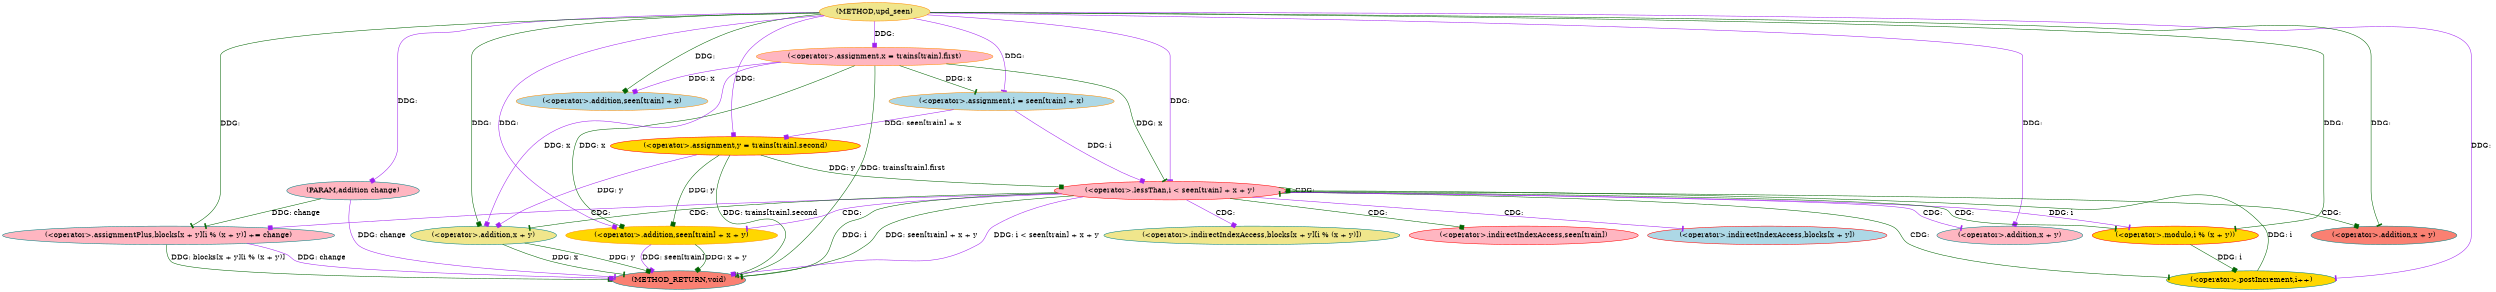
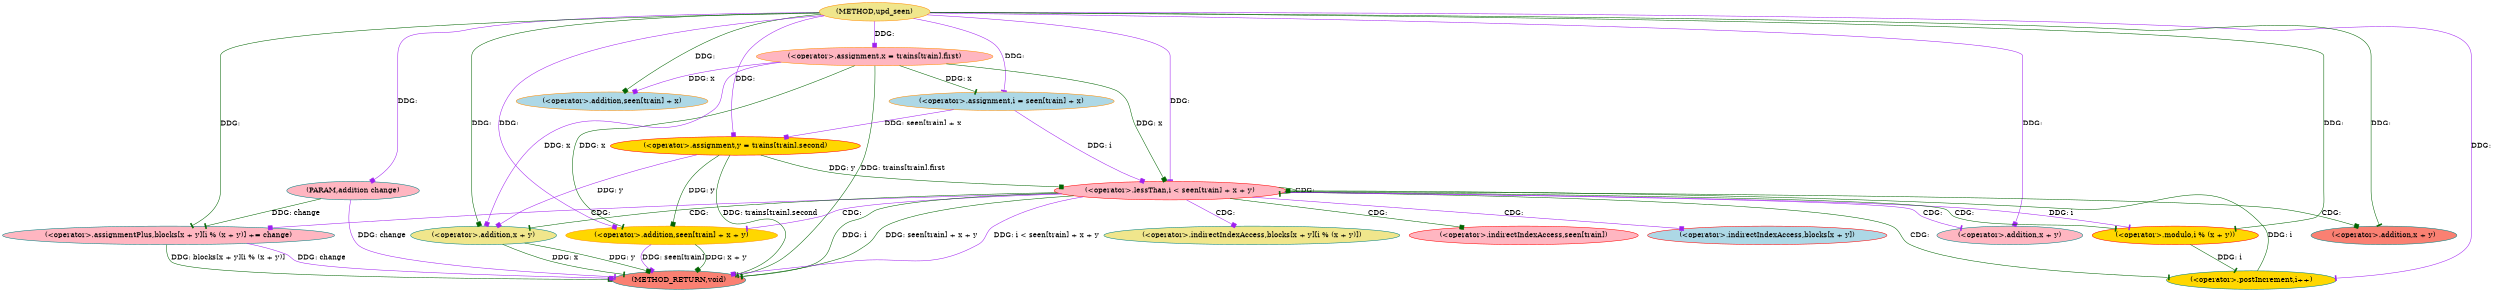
  digraph {
    node [color=teal fillcolor=lightpink style=filled]
    edge [arrowhead=box color=darkgreen]
    n1 [color=darkorange fillcolor=khaki label="(METHOD,upd_seen)"]
    n2 [label="(PARAM,addition change)"]
    n3 [color=darkorange label="(<operator>.assignment,x = trains[train].first)"]
    n4 [color=red fillcolor=gold label="(<operator>.assignment,y = trains[train].second)"]
    n5 [color=darkorange fillcolor=lightblue label="(<operator>.assignment,i = seen[train] + x)"]
    n6 [color=red label="(<operator>.lessThan,i < seen[train] + x + y)"]
    n7 [fillcolor=gold label="(<operator>.postIncrement,i++)"]
    n8 [label="(<operator>.assignmentPlus,blocks[x + y][i % (x + y)] += change)"]
    n9 [color=darkorange fillcolor=lightblue label="(<operator>.addition,seen[train] + x)"]
    n10 [color=darkorange fillcolor=gold label="(<operator>.addition,seen[train] + x + y)"]
    n11 [fillcolor=khaki label="(<operator>.addition,x + y)"]
    n12 [color=red fillcolor=gold label="(<operator>.modulo,i % (x + y))"]
    n13 [label="(<operator>.addition,x + y)"]
    n14 [fillcolor=salmon label="(<operator>.addition,x + y)"]
    n15 [fillcolor=salmon label="(METHOD_RETURN,void)"]
    n16 [fillcolor=khaki label="(<operator>.indirectIndexAccess,blocks[x + y][i % (x + y)])"]
    n17 [color=red label="(<operator>.indirectIndexAccess,seen[train])"]
    n18 [color=red fillcolor=lightblue label="(<operator>.indirectIndexAccess,blocks[x + y])"]
    n1 -> n2 [color=purple label="DDG: "]
    n1 -> n3 [color=purple label="DDG: "]
    n1 -> n4 [color=purple label="DDG: "]
    n1 -> n5 [arrowhead=tee color=purple label="DDG: "]
    n1 -> n6 [arrowhead=tee color=purple label="DDG: "]
    n1 -> n7 [arrowhead=tee color=purple label="DDG: "]
    n1 -> n8 [arrowhead=tee label="DDG: "]
    n1 -> n9 [label="DDG: "]
    n1 -> n10 [color=purple label="DDG: "]
    n1 -> n11 [label="DDG: "]
    n1 -> n12 [arrowhead=tee label="DDG: "]
    n1 -> n13 [color=purple label="DDG: "]
    n1 -> n14 [arrowhead=tee label="DDG: "]
    n2 -> n8 [arrowhead=tee label="DDG: change"]
    n2 -> n15 [arrowhead=tee color=purple label="DDG: change"]
    n3 -> n5 [arrowhead=tee label="DDG: x"]
-   n3 -> n6 [arrowhead=tee label="DDG: x"]
+   n3 -> n6 [label="DDG: x"]
    n3 -> n9 [color=purple label="DDG: x"]
-   n3 -> n10 [label="DDG: x"]
+   n3 -> n10 [arrowhead=tee label="DDG: x"]
    n3 -> n11 [color=purple label="DDG: x"]
    n3 -> n15 [arrowhead=tee label="DDG: trains[train].first"]
    n4 -> n6 [label="DDG: y"]
    n4 -> n10 [label="DDG: y"]
    n4 -> n11 [color=purple label="DDG: y"]
    n4 -> n15 [arrowhead=tee label="DDG: trains[train].second"]
    n5 -> n4 [color=purple label="DDG: seen[train] + x"]
    n5 -> n6 [color=purple label="DDG: i"]
    n6 -> n6 [arrowhead=tee label="CDG: "]
    n6 -> n7 [arrowhead=tee label="CDG: "]
    n6 -> n8 [color=purple label="CDG: "]
    n6 -> n10 [arrowhead=tee color=purple label="CDG: "]
    n6 -> n11 [arrowhead=tee label="CDG: "]
    n6 -> n12 [arrowhead=tee color=purple label="DDG: i"]
    n6 -> n12 [arrowhead=tee label="CDG: "]
    n6 -> n13 [arrowhead=tee color=purple label="CDG: "]
    n6 -> n14 [label="CDG: "]
    n6 -> n15 [arrowhead=tee label="DDG: i"]
    n6 -> n15 [arrowhead=tee label="DDG: seen[train] + x + y"]
    n6 -> n15 [color=purple label="DDG: i < seen[train] + x + y"]
    n6 -> n16 [color=purple label="CDG: "]
    n6 -> n17 [label="CDG: "]
-   n6 -> n18 [arrowhead=tee color=purple label="CDG: "]
+   n6 -> n18 [color=purple label="CDG: "]
    n7 -> n6 [label="DDG: i"]
    n8 -> n15 [label="DDG: blocks[x + y][i % (x + y)]"]
    n8 -> n15 [color=purple label="DDG: change"]
    n10 -> n15 [color=purple label="DDG: seen[train]"]
    n10 -> n15 [label="DDG: x + y"]
    n11 -> n15 [arrowhead=tee label="DDG: x"]
    n11 -> n15 [label="DDG: y"]
-   n12 -> n7 [label="DDG: i"]
+   n12 -> n7 [arrowhead=tee label="DDG: i"]
  }
